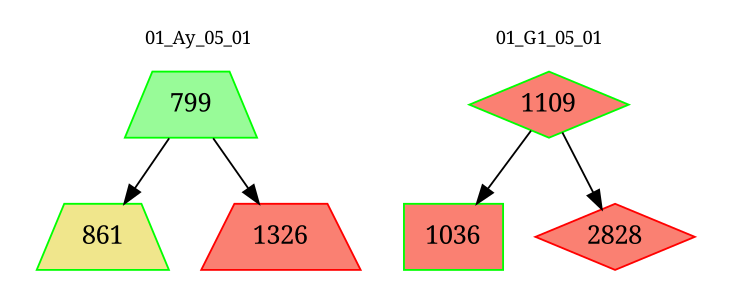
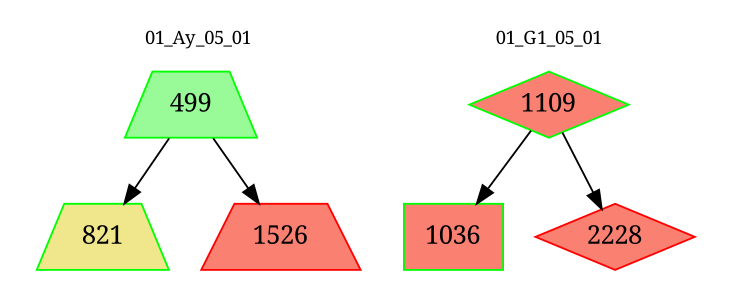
  digraph {
    fontname="Noto Serif"
    node [color=green fillcolor=salmon fontname="Noto Serif" shape=trapezium style=filled]
    edge [color=black fontname="Noto Serif" style=solid]
-   n1 [fillcolor=palegreen label=799]
-   n2 [fillcolor=khaki label=861]
-   n3 [color=red label=1326]
+   n1 [fillcolor=palegreen label=499]
+   n2 [fillcolor=khaki label=821]
+   n3 [color=red label=1526]
    n4 [label=1109 shape=diamond]
    n5 [label=1036 shape=box]
-   n6 [color=red label=2828 shape=diamond]
+   n6 [color=red label=2228 shape=diamond]
    subgraph cluster_1 {
      color=white
      fontsize=10
      label="01_Ay_05_01"
      n1
      n2
      n3
    }
    subgraph cluster_2 {
      color=white
      fontsize=10
      label="01_G1_05_01"
      n4
      n5
      n6
    }
    n1 -> n2
    n1 -> n3
    n4 -> n5
    n4 -> n6
  }
